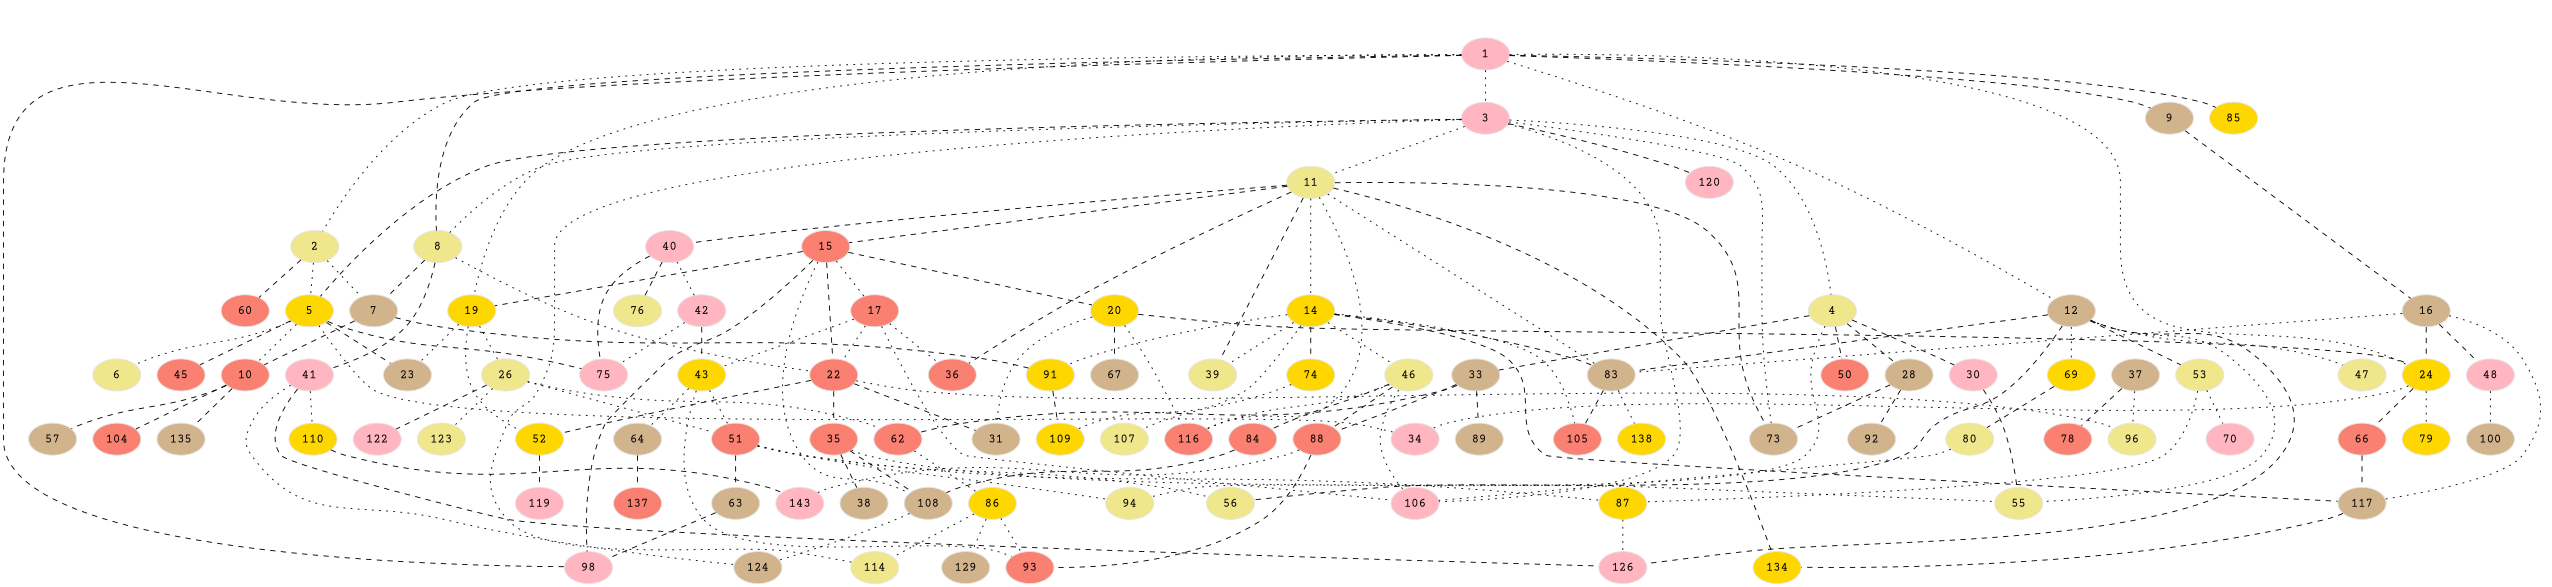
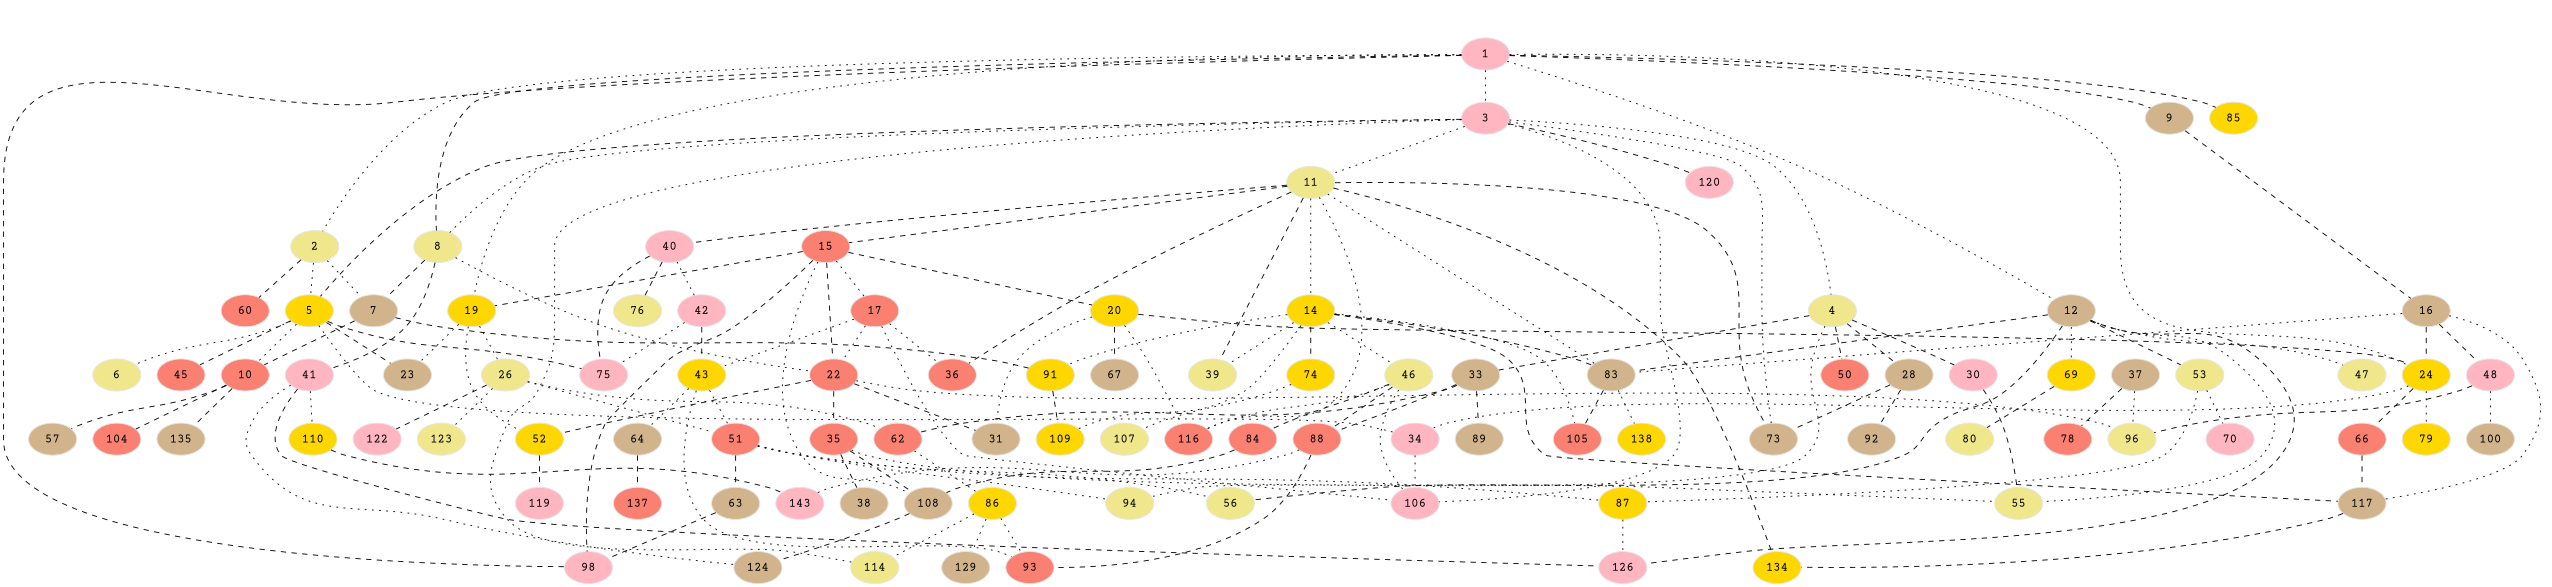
  graph {
    fontname="Courier Prime"
    node [color=gray90 fillcolor=tan fontname="Courier Prime" style=filled]
    edge [fontname="Courier Prime" style=dashed]
    1 [fillcolor=lightpink super="+65"]
    2 [fillcolor=khaki]
    3 [fillcolor=lightpink super="+49"]
    8 [fillcolor=khaki super="+132"]
    9 [super="+27"]
    12 [super="+32"]
    19 [fillcolor=gold super="+125"]
    24 [fillcolor=gold super="+44"]
    85 [fillcolor=gold]
    98 [fillcolor=lightpink super="+113"]
    7 [super="+71"]
    60 [fillcolor=salmon]
    5 [fillcolor=gold super="+99"]
    4 [fillcolor=khaki super="+13"]
    11 [fillcolor=khaki super="+25"]
    73
    106 [fillcolor=lightpink super="+133"]
    114 [fillcolor=khaki]
    120 [fillcolor=lightpink]
    22 [fillcolor=salmon super="+29"]
    41 [fillcolor=lightpink super="+59"]
    16
    83 [super="+97"]
    47 [fillcolor=khaki super="+82"]
    53 [fillcolor=khaki super="+126"]
    55 [fillcolor=khaki super="+141"]
    56 [fillcolor=khaki super="+111"]
    69 [fillcolor=gold]
    n29 [fillcolor=lightpink label=126]
    23
    26 [fillcolor=khaki super="+58"]
    52 [fillcolor=gold super="+121"]
    34 [fillcolor=lightpink super="+101"]
    66 [fillcolor=salmon]
    79 [fillcolor=gold]
    10 [fillcolor=salmon super="+21"]
    91 [fillcolor=gold]
    42 [fillcolor=lightpink]
    75 [fillcolor=lightpink super="+139"]
    43 [fillcolor=gold super="+102"]
    28 [super="+90"]
    30 [fillcolor=lightpink]
    33 [super="+131"]
    50 [fillcolor=salmon]
    94 [fillcolor=khaki]
    6 [fillcolor=khaki super="+112"]
    45 [fillcolor=salmon]
    14 [fillcolor=gold super="+18"]
    15 [fillcolor=salmon super="+54"]
    36 [fillcolor=salmon super="+130"]
    39 [fillcolor=khaki]
    40 [fillcolor=lightpink super="+81"]
    116 [fillcolor=salmon super="+136"]
    134 [fillcolor=gold]
    92
    62 [fillcolor=salmon]
    88 [fillcolor=salmon super="+127"]
    89
    57
    104 [fillcolor=salmon]
    135
    109 [fillcolor=gold]
    31
    35 [fillcolor=salmon]
    96 [fillcolor=khaki super="+103"]
    37 [super="+77"]
    78 [fillcolor=salmon]
    110 [fillcolor=gold]
    124
    117 [super="+142"]
    48 [fillcolor=lightpink]
    46 [fillcolor=khaki super="+72"]
    74 [fillcolor=gold]
    105 [fillcolor=salmon]
    17 [fillcolor=salmon super="+68"]
    20 [fillcolor=gold super="+118"]
    108
    76 [fillcolor=khaki]
    138 [fillcolor=gold]
    87 [fillcolor=gold super="+140"]
    70 [fillcolor=lightpink]
    80 [fillcolor=khaki]
    84 [fillcolor=salmon]
    107 [fillcolor=khaki]
    67 [super="+95"]
    100
    51 [fillcolor=salmon super="+61"]
    64
    93 [fillcolor=salmon]
    122 [fillcolor=lightpink]
    123 [fillcolor=khaki]
    119 [fillcolor=lightpink]
    38
    63
    86 [fillcolor=gold super="+115"]
    143 [fillcolor=lightpink]
    137 [fillcolor=salmon]
    129
    1 -- 2 [style=dotted]
    1 -- 3 [style=dotted]
    1 -- 8
    1 -- 9
    1 -- 12 [style=dotted]
    1 -- 19 [style=dotted]
    1 -- 24 [style=dotted]
    1 -- 85
    1 -- 98
    2 -- 7 [style=dotted]
    2 -- 60
    2 -- 5 [style=dotted]
    3 -- 8 [style=dotted]
    3 -- 5
    3 -- 4 [style=dotted]
    3 -- 11 [style=dotted]
    3 -- 73 [style=dotted]
    3 -- 106 [style=dotted]
    3 -- 114 [style=dotted]
    3 -- 120
    8 -- 7
    8 -- 22 [style=dotted]
    8 -- 41
    9 -- 16
    12 -- 83
    12 -- 47 [style=dotted]
    12 -- 53
    12 -- 55 [style=dotted]
    12 -- 56
    12 -- 69 [style=dotted]
    12 -- n29
    19 -- 23 [style=dotted]
    19 -- 26 [style=dotted]
    19 -- 52 [style=dotted]
    24 -- 34 [style=dotted]
    24 -- 66
    24 -- 79 [style=dotted]
    7 -- 10
    7 -- 91
    5 -- 23
    5 -- 34 [style=dotted]
    5 -- 10 [style=dotted]
    5 -- 75
    5 -- 6 [style=dotted]
    5 -- 45
    4 -- 28
    4 -- 30
    4 -- 33
    4 -- 50
    4 -- 94 [style=dotted]
    11 -- 73
    11 -- 83 [style=dotted]
    11 -- 14 [style=dotted weight=2]
    11 -- 15
    11 -- 36
    11 -- 39
    11 -- 40
    11 -- 116 [style=dotted]
    11 -- 134
    22 -- 52
    22 -- 31
    22 -- 35
    22 -- 96 [style=dotted]
    41 -- n29
    41 -- 110 [style=dotted]
    41 -- 124 [style=dotted]
    16 -- 24
    16 -- 83 [style=dotted]
    16 -- 117 [style=dotted]
    16 -- 48
    83 -- 105
    83 -- 138 [style=dotted]
    53 -- 87 [style=dotted]
    53 -- 70 [style=dotted]
    69 -- 80
    26 -- 62 [style=dotted]
    26 -- 51 [style=dotted]
    26 -- 122
    26 -- 123 [style=dotted]
    52 -- 119
-   80 -- 106 [style=dotted]
+   34 -- 106 [style=dotted]
    66 -- 117
    10 -- 57
    10 -- 104
    10 -- 135
    91 -- 109
    42 -- 75 [style=dotted]
    42 -- 43
    43 -- 51 [style=dotted]
    43 -- 64 [style=dotted]
    43 -- 93 [style=dotted]
    28 -- 73
    28 -- 92
    30 -- 55
    33 -- 62
    33 -- 88
    33 -- 89
    14 -- 83
    14 -- 91 [style=dotted]
    14 -- 39 [style=dotted]
    14 -- 109 [style=dotted]
    14 -- 117
    14 -- 46 [style=dotted]
    14 -- 74
    14 -- 105 [style=dotted]
    15 -- 19
    15 -- 98
    15 -- 22
    15 -- 17 [style=dotted]
    15 -- 20
    15 -- 108 [style=dotted]
    40 -- 42 [style=dotted]
    40 -- 75
    40 -- 76
    62 -- 86 [style=dotted]
    88 -- 93
    88 -- 143 [style=dotted]
    35 -- 55 [style=dotted]
    35 -- 108
    35 -- 38
    37 -- 96 [style=dotted]
    37 -- 78
    110 -- 143
    117 -- 134
+   48 -- 96
    48 -- 100 [style=dotted]
    46 -- 106 [style=dotted]
    46 -- 116 [style=dotted]
    46 -- 88
    46 -- 84
    74 -- 107 [style=dotted]
    17 -- 106 [style=dotted]
    17 -- 22 [style=dotted]
    17 -- 43 [style=dotted]
    17 -- 36 [style=dotted]
    20 -- 24
    20 -- 116 [style=dotted]
    20 -- 31 [style=dotted]
    20 -- 67
-   108 -- 124 [style=dotted]
+   108 -- 124
    87 -- n29 [style=dotted]
    84 -- 108
    51 -- 56 [style=dotted]
    51 -- 94 [style=dotted]
    51 -- 87 [style=dotted]
    51 -- 63
    64 -- 137
    63 -- 98
    86 -- 114 [style=dotted]
    86 -- 93 [style=dotted]
    86 -- 129 [style=dotted]
  }
